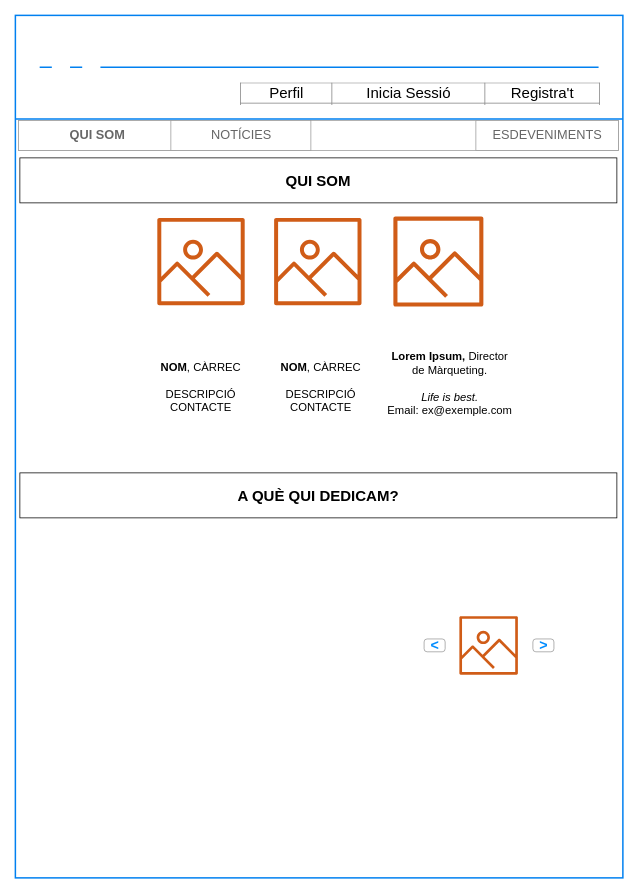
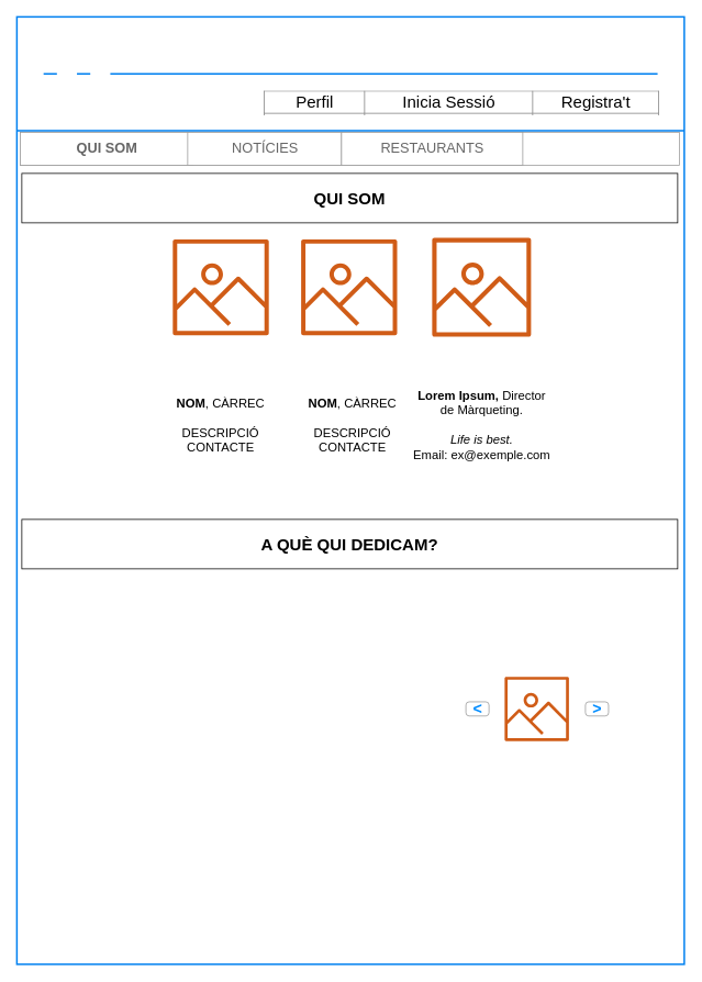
  <mxCell id="0" />
  <mxCell id="1" parent="0" />
  <mxCell id="2" value="" style="html=1;verticalLabelPosition=bottom;align=center;labelBackgroundColor=#ffffff;verticalAlign=top;strokeWidth=2;strokeColor=#0080F0;shadow=0;dashed=0;shape=mxgraph.ios7.icons.window;" parent="1" vertex="1"><mxGeometry x="20" y="20" width="810" height="1150" as="geometry" /></mxCell>
  <mxCell id="3" value="" style="strokeWidth=1;shadow=0;dashed=0;align=center;html=1;shape=mxgraph.mockup.forms.rrect;rSize=0;strokeColor=#999999;fontColor=#000000;" parent="1" vertex="1" treatAsSingle="0"><mxGeometry x="24" y="160" width="800" height="40" as="geometry" /></mxCell>
  <mxCell id="4" value="&lt;b&gt;QUI SOM&lt;/b&gt;" style="strokeColor=inherit;fillColor=inherit;gradientColor=inherit;strokeWidth=1;shadow=0;dashed=0;align=center;html=1;shape=mxgraph.mockup.forms.rrect;rSize=0;fontSize=17;fontColor=#666666;" parent="3" vertex="1"><mxGeometry width="210" height="40" as="geometry" /></mxCell>
  <mxCell id="5" value="NOTÍCIES" style="strokeColor=inherit;fillColor=inherit;gradientColor=inherit;strokeWidth=1;shadow=0;dashed=0;align=center;html=1;shape=mxgraph.mockup.forms.rrect;rSize=0;fontSize=17;fontColor=#666666;" parent="3" vertex="1"><mxGeometry x="203.33" width="186.67" height="40" as="geometry" /></mxCell>
- <mxCell id="7" value="ESDEVENIMENTS" style="strokeColor=inherit;fillColor=inherit;gradientColor=inherit;strokeWidth=1;shadow=0;dashed=0;align=center;html=1;shape=mxgraph.mockup.forms.rrect;rSize=0;fontSize=17;fontColor=#666666;" parent="3" vertex="1"><mxGeometry x="610" width="190" height="40" as="geometry" /></mxCell>
+ <mxCell id="6" value="RESTAURANTS" style="strokeColor=inherit;fillColor=inherit;gradientColor=inherit;strokeWidth=1;shadow=0;dashed=0;align=center;html=1;shape=mxgraph.mockup.forms.rrect;rSize=0;fontSize=17;fontColor=#666666;" parent="3" vertex="1"><mxGeometry x="390" width="220" height="40" as="geometry" /></mxCell>
  <mxCell id="8" value="QUI SOM" style="rounded=0;whiteSpace=wrap;html=1;fontColor=#000000;fontSize=20;fontStyle=1;strokeColor=#000000;perimeterSpacing=0;glass=0;shadow=0;comic=0;" parent="1" vertex="1"><mxGeometry x="26" y="210" width="796" height="60" as="geometry" /></mxCell>
  <mxCell id="9" value="A QUÈ QUI DEDICAM?" style="rounded=0;whiteSpace=wrap;html=1;fontColor=#000000;fontSize=20;fontStyle=1" parent="1" vertex="1"><mxGeometry x="26" y="630" width="796" height="60" as="geometry" /></mxCell>
  <mxCell id="10" value="" style="shape=image;html=1;verticalAlign=top;verticalLabelPosition=bottom;labelBackgroundColor=#ffffff;imageAspect=0;aspect=fixed;image=https://cdn4.iconfinder.com/data/icons/linecon/512/photo-128.png;strokeColor=#000000;strokeWidth=1;fillColor=none;fontSize=20;fontColor=#000000;" parent="1" vertex="1"><mxGeometry x="280" y="116" width="18" height="18" as="geometry" /></mxCell>
  <mxCell id="11" value="&lt;table border=&quot;1&quot; width=&quot;100%&quot; style=&quot;width: 100% ; height: 100% ; border-collapse: collapse&quot;&gt;&lt;tbody&gt;&lt;tr&gt;&lt;td align=&quot;center&quot;&gt;Perfil&lt;/td&gt;&lt;td align=&quot;center&quot;&gt;Inicia Sessió&lt;/td&gt;&lt;td align=&quot;center&quot;&gt;Registra't&lt;/td&gt;&lt;/tr&gt;&lt;tr&gt;&lt;td align=&quot;center&quot;&gt;Value 4&lt;/td&gt;&lt;td align=&quot;center&quot;&gt;Value 5&lt;/td&gt;&lt;td align=&quot;center&quot;&gt;Value 6&lt;/td&gt;&lt;/tr&gt;&lt;tr&gt;&lt;td align=&quot;center&quot;&gt;Value 7&lt;/td&gt;&lt;td align=&quot;center&quot;&gt;Value 8&lt;/td&gt;&lt;td align=&quot;center&quot;&gt;Value 9&lt;/td&gt;&lt;/tr&gt;&lt;/tbody&gt;&lt;/table&gt;" style="text;html=1;strokeColor=none;fillColor=none;overflow=fill;fontSize=20;fontColor=#000000;" parent="1" vertex="1"><mxGeometry x="320" y="110" width="480" height="30" as="geometry" /></mxCell>
  <mxCell id="12" value="" style="outlineConnect=0;fontColor=#232F3E;gradientColor=none;fillColor=#D05C17;strokeColor=none;dashed=0;verticalLabelPosition=bottom;verticalAlign=top;align=center;html=1;fontSize=12;fontStyle=0;aspect=fixed;pointerEvents=1;shape=mxgraph.aws4.container_registry_image;rounded=0;shadow=0;glass=0;comic=0;" vertex="1" parent="1"><mxGeometry x="612" y="821" width="78" height="78" as="geometry" /></mxCell>
  <mxCell id="13" value="&lt;" style="strokeWidth=1;shadow=0;dashed=0;align=center;html=1;shape=mxgraph.mockup.forms.rrect;rSize=4;strokeColor=#999999;fontColor=#008cff;fontSize=19;fontStyle=1;" vertex="1" parent="1"><mxGeometry x="564.96" y="851.43" width="28.08" height="17.14" as="geometry" /></mxCell>
  <mxCell id="14" value="&gt;" style="strokeWidth=1;shadow=0;dashed=0;align=center;html=1;shape=mxgraph.mockup.forms.rrect;rSize=4;strokeColor=#999999;fontColor=#008cff;fontSize=19;fontStyle=1;" vertex="1" parent="1"><mxGeometry x="710" y="851.43" width="28.08" height="17.14" as="geometry" /></mxCell>
  <mxCell id="15" value="" style="outlineConnect=0;fontColor=#232F3E;gradientColor=none;fillColor=#D05C17;strokeColor=none;dashed=0;verticalLabelPosition=bottom;verticalAlign=top;align=center;html=1;fontSize=12;fontStyle=0;aspect=fixed;pointerEvents=1;shape=mxgraph.aws4.container_registry_image;rounded=0;shadow=0;glass=0;comic=0;" vertex="1" parent="1"><mxGeometry x="209.25" y="290" width="116.5" height="116.5" as="geometry" /></mxCell>
  <mxCell id="16" value="" style="outlineConnect=0;fontColor=#232F3E;gradientColor=none;fillColor=#D05C17;strokeColor=none;dashed=0;verticalLabelPosition=bottom;verticalAlign=top;align=center;html=1;fontSize=12;fontStyle=0;aspect=fixed;pointerEvents=1;shape=mxgraph.aws4.container_registry_image;rounded=0;shadow=0;glass=0;comic=0;" vertex="1" parent="1"><mxGeometry x="365" y="290" width="116.5" height="116.5" as="geometry" /></mxCell>
  <mxCell id="17" value="" style="outlineConnect=0;fontColor=#232F3E;gradientColor=none;fillColor=#D05C17;strokeColor=none;dashed=0;verticalLabelPosition=bottom;verticalAlign=top;align=center;html=1;fontSize=12;fontStyle=0;aspect=fixed;pointerEvents=1;shape=mxgraph.aws4.container_registry_image;rounded=0;shadow=0;glass=0;comic=0;" vertex="1" parent="1"><mxGeometry x="524" y="288.25" width="120" height="120" as="geometry" /></mxCell>
  <mxCell id="18" value="&lt;font style=&quot;font-size: 15px&quot;&gt;&lt;b&gt;NOM&lt;/b&gt;,&amp;nbsp;&lt;span&gt;CÀRREC&lt;br&gt;&lt;/span&gt;&lt;br&gt;DESCRIPCIÓ&lt;br&gt;CONTACTE&lt;br&gt;&lt;/font&gt;" style="rounded=0;whiteSpace=wrap;html=1;shadow=0;glass=0;comic=0;strokeColor=none;align=center;" vertex="1" parent="1"><mxGeometry x="207" y="460" width="121" height="110" as="geometry" /></mxCell>
  <mxCell id="19" value="&lt;font style=&quot;font-size: 15px&quot;&gt;&lt;b&gt;NOM&lt;/b&gt;,&amp;nbsp;&lt;span&gt;CÀRREC&lt;br&gt;&lt;/span&gt;&lt;br&gt;DESCRIPCIÓ&lt;br&gt;CONTACTE&lt;br&gt;&lt;/font&gt;" style="rounded=0;whiteSpace=wrap;html=1;shadow=0;glass=0;comic=0;strokeColor=none;align=center;" vertex="1" parent="1"><mxGeometry x="367" y="460" width="121" height="110" as="geometry" /></mxCell>
- <mxCell id="20" value="&lt;font style=&quot;font-size: 15px&quot;&gt;&lt;b&gt;Lorem Ipsum, &lt;/b&gt;Director de Màrqueting.&lt;br&gt;&lt;br&gt;&lt;i&gt;Life is best.&lt;br&gt;&lt;/i&gt;&lt;span style=&quot;text-align: left&quot;&gt;Email: ex@exemple.com&lt;/span&gt;&lt;i&gt;&lt;br&gt;&lt;/i&gt;&lt;/font&gt;" style="rounded=0;whiteSpace=wrap;html=1;shadow=0;glass=0;comic=0;strokeColor=none;align=center;" vertex="1" parent="1"><mxGeometry x="510.5" y="430" width="177" height="160" as="geometry" /></mxCell>
+ <mxCell id="20" value="&lt;font style=&quot;font-size: 15px&quot;&gt;&lt;b&gt;Lorem Ipsum, &lt;/b&gt;Director de Màrqueting.&lt;br&gt;&lt;br&gt;&lt;i&gt;Life is best.&lt;br&gt;&lt;/i&gt;&lt;span style=&quot;text-align: left&quot;&gt;Email: ex@exemple.com&lt;/span&gt;&lt;i&gt;&lt;br&gt;&lt;/i&gt;&lt;/font&gt;" style="rounded=0;whiteSpace=wrap;html=1;shadow=0;glass=0;comic=0;strokeColor=none;align=center;" vertex="1" parent="1"><mxGeometry x="495.5" y="435" width="177" height="160" as="geometry" /></mxCell>
